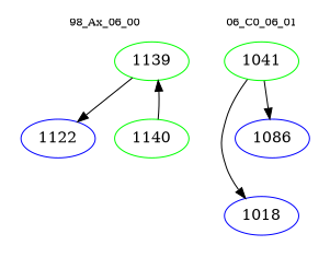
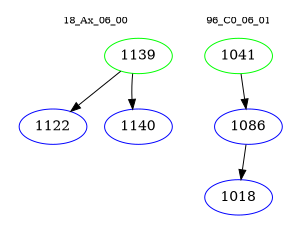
  digraph {
    node [color=green]
    edge [color=black]
    n1 [label=1139]
    n2 [color=blue label=1122]
-   n3 [label=1140]
+   n3 [color=blue label=1140]
    n4 [label=1041]
    n5 [color=blue label=1018]
    n6 [color=blue label=1086]
    subgraph cluster_1 {
      color=white
      fontsize=10
-     label="98_Ax_06_00"
+     label="18_Ax_06_00"
      n1
      n2
      n3
    }
    subgraph cluster_2 {
      color=white
      fontsize=10
-     label="06_C0_06_01"
+     label="96_C0_06_01"
      n4
      n5
      n6
    }
    n1 -> n2
-   n3 -> n1
-   n4 -> n5
+   n1 -> n3
+   n6 -> n5
    n4 -> n6
  }
